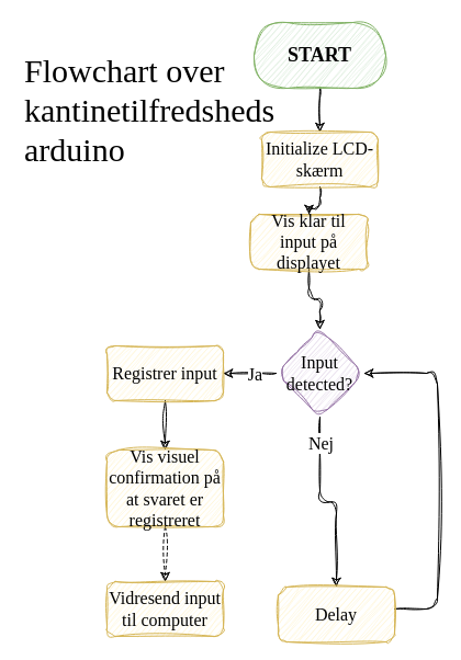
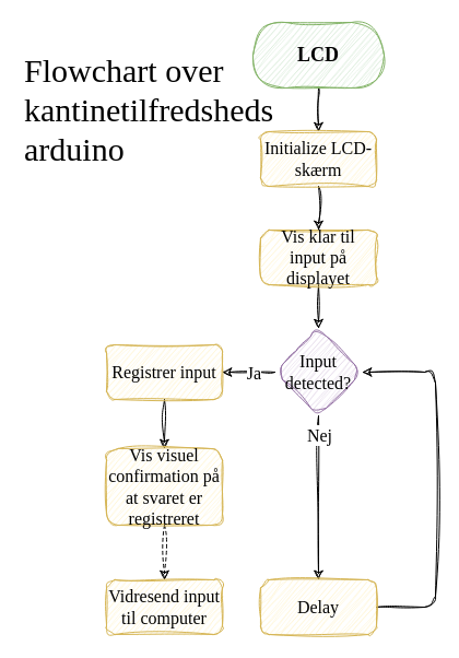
  <mxCell id="0" />
  <mxCell id="1" parent="0" />
  <mxCell id="2" style="edgeStyle=orthogonalEdgeStyle;rounded=1;orthogonalLoop=1;jettySize=auto;html=1;sketch=1;curveFitting=1;jiggle=2;fontFamily=Single Day;fontSource=https%3A%2F%2Ffonts.googleapis.com%2Fcss%3Ffamily%3DSingle%2BDay;" edge="1" parent="1" source="3" target="10"><mxGeometry relative="1" as="geometry" /></mxCell>
- <mxCell id="3" value="&lt;font&gt;&lt;span style=&quot;&quot;&gt;START&lt;/span&gt;&lt;/font&gt;" style="rounded=1;whiteSpace=wrap;html=1;arcSize=50;fillColor=#d5e8d4;strokeColor=#82b366;fontStyle=1;sketch=1;curveFitting=1;jiggle=2;fontFamily=Single Day;fontSource=https%3A%2F%2Ffonts.googleapis.com%2Fcss%3Ffamily%3DSingle%2BDay;fontSize=18;" vertex="1" parent="1"><mxGeometry x="231" y="20" width="120" height="60" as="geometry" /></mxCell>
+ <mxCell id="3" value="&lt;font&gt;&lt;span style=&quot;&quot;&gt;LCD&lt;/span&gt;&lt;/font&gt;" style="rounded=1;whiteSpace=wrap;html=1;arcSize=50;fillColor=#d5e8d4;strokeColor=#82b366;fontStyle=1;sketch=1;curveFitting=1;jiggle=2;fontFamily=Single Day;fontSource=https%3A%2F%2Ffonts.googleapis.com%2Fcss%3Ffamily%3DSingle%2BDay;fontSize=18;" vertex="1" parent="1"><mxGeometry x="231" y="20" width="120" height="60" as="geometry" /></mxCell>
  <mxCell id="4" style="edgeStyle=orthogonalEdgeStyle;rounded=1;orthogonalLoop=1;jettySize=auto;html=1;sketch=1;curveFitting=1;jiggle=2;fontFamily=Single Day;fontSource=https%3A%2F%2Ffonts.googleapis.com%2Fcss%3Ffamily%3DSingle%2BDay;fontSize=16;" edge="1" parent="1" source="8" target="14"><mxGeometry relative="1" as="geometry" /></mxCell>
  <mxCell id="5" value="Nej" style="edgeLabel;html=1;align=center;verticalAlign=middle;resizable=0;points=[];rounded=1;sketch=1;curveFitting=1;jiggle=2;fontFamily=Single Day;fontSource=https%3A%2F%2Ffonts.googleapis.com%2Fcss%3Ffamily%3DSingle%2BDay;fontSize=16;" vertex="1" connectable="0" parent="4"><mxGeometry x="-0.448" y="-2" relative="1" as="geometry"><mxPoint x="2" y="-24" as="offset" /></mxGeometry></mxCell>
  <mxCell id="6" style="edgeStyle=orthogonalEdgeStyle;rounded=1;orthogonalLoop=1;jettySize=auto;html=1;sketch=1;curveFitting=1;jiggle=2;fontFamily=Single Day;fontSource=https%3A%2F%2Ffonts.googleapis.com%2Fcss%3Ffamily%3DSingle%2BDay;fontSize=16;" edge="1" parent="1" source="8" target="16"><mxGeometry relative="1" as="geometry" /></mxCell>
  <mxCell id="7" value="Ja" style="edgeLabel;html=1;align=center;verticalAlign=middle;resizable=0;points=[];rounded=1;sketch=1;curveFitting=1;jiggle=2;fontFamily=Single Day;fontSource=https%3A%2F%2Ffonts.googleapis.com%2Fcss%3Ffamily%3DSingle%2BDay;fontSize=16;" vertex="1" connectable="0" parent="6"><mxGeometry x="-0.214" y="-3" relative="1" as="geometry"><mxPoint x="-1" y="3" as="offset" /></mxGeometry></mxCell>
  <mxCell id="8" value="Input detected?" style="rhombus;html=1;fontFamily=Single Day;fillColor=#e1d5e7;strokeColor=#9673a6;whiteSpace=wrap;rounded=1;sketch=1;curveFitting=1;jiggle=2;fontSource=https%3A%2F%2Ffonts.googleapis.com%2Fcss%3Ffamily%3DSingle%2BDay;fontSize=16;" vertex="1" parent="1"><mxGeometry x="251" y="300" width="80" height="80" as="geometry" /></mxCell>
  <mxCell id="9" style="edgeStyle=orthogonalEdgeStyle;rounded=1;orthogonalLoop=1;jettySize=auto;html=1;entryX=0.5;entryY=0;entryDx=0;entryDy=0;sketch=1;curveFitting=1;jiggle=2;fontFamily=Single Day;fontSource=https%3A%2F%2Ffonts.googleapis.com%2Fcss%3Ffamily%3DSingle%2BDay;fontSize=16;" edge="1" parent="1" source="10" target="12"><mxGeometry relative="1" as="geometry" /></mxCell>
  <mxCell id="10" value="Initialize LCD-skærm" style="rounded=1;whiteSpace=wrap;html=1;fillColor=#fff2cc;strokeColor=#d6b656;sketch=1;curveFitting=1;jiggle=2;fontFamily=Single Day;fontSource=https%3A%2F%2Ffonts.googleapis.com%2Fcss%3Ffamily%3DSingle%2BDay;fontSize=16;" vertex="1" parent="1"><mxGeometry x="238" y="120" width="106" height="50" as="geometry" /></mxCell>
  <mxCell id="11" style="edgeStyle=orthogonalEdgeStyle;rounded=1;orthogonalLoop=1;jettySize=auto;html=1;sketch=1;curveFitting=1;jiggle=2;fontFamily=Single Day;fontSource=https%3A%2F%2Ffonts.googleapis.com%2Fcss%3Ffamily%3DSingle%2BDay;fontSize=16;" edge="1" parent="1" source="12" target="8"><mxGeometry relative="1" as="geometry" /></mxCell>
- <mxCell id="12" value="Vis klar til input på displayet" style="rounded=1;whiteSpace=wrap;html=1;fillColor=#fff2cc;strokeColor=#d6b656;sketch=1;curveFitting=1;jiggle=2;fontFamily=Single Day;fontSource=https%3A%2F%2Ffonts.googleapis.com%2Fcss%3Ffamily%3DSingle%2BDay;fontSize=16;" vertex="1" parent="1"><mxGeometry x="228" y="195" width="106" height="50" as="geometry" /></mxCell>
+ <mxCell id="12" value="Vis klar til input på displayet" style="rounded=1;whiteSpace=wrap;html=1;fillColor=#fff2cc;strokeColor=#d6b656;sketch=1;curveFitting=1;jiggle=2;fontFamily=Single Day;fontSource=https%3A%2F%2Ffonts.googleapis.com%2Fcss%3Ffamily%3DSingle%2BDay;fontSize=16;" vertex="1" parent="1"><mxGeometry x="238" y="210" width="106" height="50" as="geometry" /></mxCell>
  <mxCell id="13" style="edgeStyle=orthogonalEdgeStyle;rounded=1;orthogonalLoop=1;jettySize=auto;html=1;entryX=1;entryY=0.5;entryDx=0;entryDy=0;sketch=1;curveFitting=1;jiggle=2;fontFamily=Single Day;fontSource=https%3A%2F%2Ffonts.googleapis.com%2Fcss%3Ffamily%3DSingle%2BDay;fontSize=16;" edge="1" parent="1" source="14" target="8"><mxGeometry relative="1" as="geometry"><mxPoint x="377" y="350" as="targetPoint" /><mxPoint x="347" y="555" as="sourcePoint" /><Array as="points"><mxPoint x="398" y="555" /><mxPoint x="398" y="340" /></Array></mxGeometry></mxCell>
- <mxCell id="14" value="Delay" style="rounded=1;whiteSpace=wrap;html=1;fillColor=#fff2cc;strokeColor=#d6b656;fontFamily=Single Day;sketch=1;curveFitting=1;jiggle=2;fontSource=https%3A%2F%2Ffonts.googleapis.com%2Fcss%3Ffamily%3DSingle%2BDay;fontSize=16;" vertex="1" parent="1"><mxGeometry x="253" y="535" width="106" height="50" as="geometry" /></mxCell>
+ <mxCell id="14" value="Delay" style="rounded=1;whiteSpace=wrap;html=1;fillColor=#fff2cc;strokeColor=#d6b656;fontFamily=Single Day;sketch=1;curveFitting=1;jiggle=2;fontSource=https%3A%2F%2Ffonts.googleapis.com%2Fcss%3Ffamily%3DSingle%2BDay;fontSize=16;" vertex="1" parent="1"><mxGeometry x="238" y="530" width="106" height="50" as="geometry" /></mxCell>
  <mxCell id="15" style="edgeStyle=orthogonalEdgeStyle;rounded=1;orthogonalLoop=1;jettySize=auto;html=1;sketch=1;curveFitting=1;jiggle=2;fontFamily=Single Day;fontSource=https%3A%2F%2Ffonts.googleapis.com%2Fcss%3Ffamily%3DSingle%2BDay;fontSize=16;" edge="1" parent="1" source="16" target="18"><mxGeometry relative="1" as="geometry" /></mxCell>
  <mxCell id="16" value="Registrer&amp;nbsp;input" style="rounded=1;whiteSpace=wrap;html=1;fillColor=#fff2cc;strokeColor=#d6b656;horizontal=1;fontFamily=Single Day;sketch=1;curveFitting=1;jiggle=2;fontSource=https%3A%2F%2Ffonts.googleapis.com%2Fcss%3Ffamily%3DSingle%2BDay;fontSize=16;" vertex="1" parent="1"><mxGeometry x="97" y="315" width="106" height="50" as="geometry" /></mxCell>
  <mxCell id="17" style="edgeStyle=orthogonalEdgeStyle;rounded=1;orthogonalLoop=1;jettySize=auto;html=1;sketch=1;curveFitting=1;jiggle=2;fontFamily=Single Day;fontSource=https%3A%2F%2Ffonts.googleapis.com%2Fcss%3Ffamily%3DSingle%2BDay;fontSize=16;dashed=1;" edge="1" parent="1" source="18" target="19"><mxGeometry relative="1" as="geometry" /></mxCell>
  <mxCell id="18" value="Vis visuel confirmation på at svaret er registreret" style="rounded=1;whiteSpace=wrap;html=1;fillColor=#fff2cc;strokeColor=#d6b656;fontFamily=Single Day;sketch=1;curveFitting=1;jiggle=2;fontSource=https%3A%2F%2Ffonts.googleapis.com%2Fcss%3Ffamily%3DSingle%2BDay;fontSize=16;" vertex="1" parent="1"><mxGeometry x="97" y="410" width="106" height="70" as="geometry" /></mxCell>
  <mxCell id="19" value="Vidresend input til computer" style="rounded=1;whiteSpace=wrap;html=1;fillColor=#fff2cc;strokeColor=#d6b656;fontFamily=Single Day;sketch=1;curveFitting=1;jiggle=2;fontSource=https%3A%2F%2Ffonts.googleapis.com%2Fcss%3Ffamily%3DSingle%2BDay;fontSize=16;" vertex="1" parent="1"><mxGeometry x="97" y="530" width="106" height="50" as="geometry" /></mxCell>
  <mxCell id="20" value="&lt;font data-font-src=&quot;https://fonts.googleapis.com/css?family=Caveat&quot;&gt;Flowchart over&amp;nbsp;&lt;/font&gt;&lt;div&gt;&lt;font data-font-src=&quot;https://fonts.googleapis.com/css?family=Caveat&quot;&gt;kantinetilfredsheds&amp;nbsp;&lt;/font&gt;&lt;/div&gt;&lt;div&gt;&lt;font data-font-src=&quot;https://fonts.googleapis.com/css?family=Caveat&quot;&gt;arduino&lt;/font&gt;&lt;/div&gt;" style="text;html=1;align=left;verticalAlign=middle;resizable=0;points=[];autosize=1;strokeColor=none;fillColor=none;rounded=1;sketch=1;curveFitting=1;jiggle=2;fontSize=30;fontFamily=Single Day;fontSource=https%3A%2F%2Ffonts.googleapis.com%2Fcss%3Ffamily%3DSingle%2BDay;" vertex="1" parent="1"><mxGeometry x="20" y="40" width="260" height="120" as="geometry" /></mxCell>
